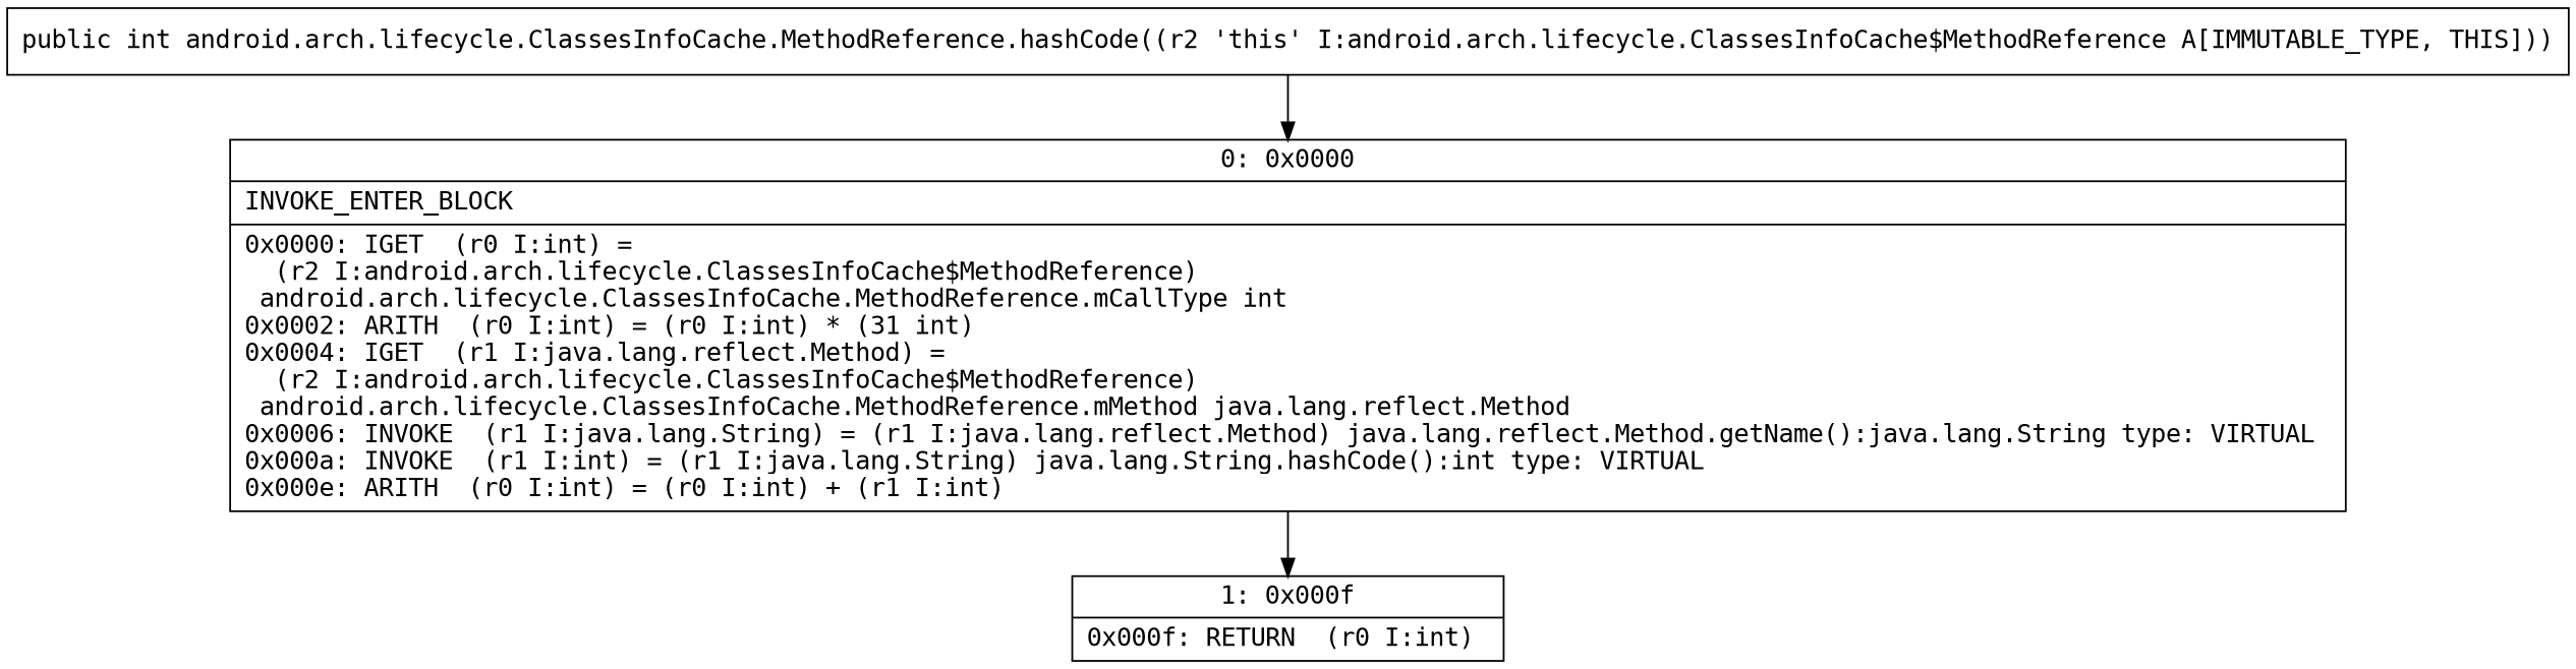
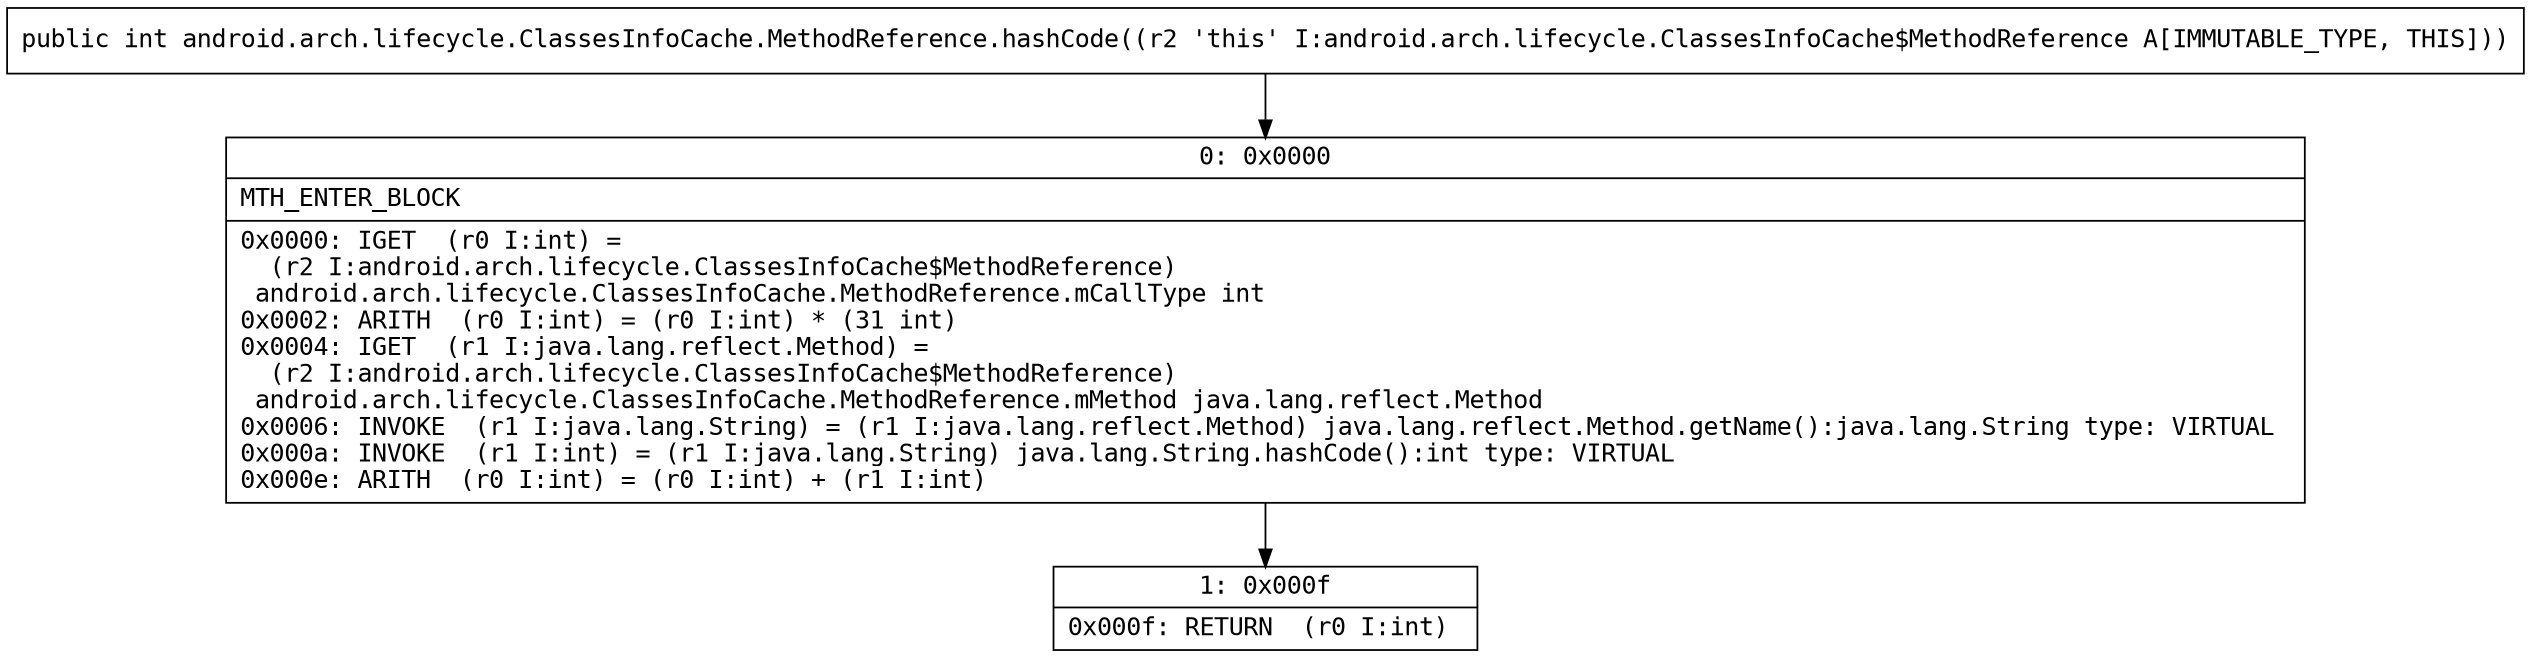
  digraph {
    fontname="DejaVu Sans Mono"
    node [shape=record fontname="DejaVu Sans Mono"]
    edge [fontname="DejaVu Sans Mono"]
-   n1 [label="{0\:\ 0x0000|INVOKE_ENTER_BLOCK\l|0x0000: IGET  (r0 I:int) = \l  (r2 I:android.arch.lifecycle.ClassesInfoCache$MethodReference)\l android.arch.lifecycle.ClassesInfoCache.MethodReference.mCallType int \l0x0002: ARITH  (r0 I:int) = (r0 I:int) * (31 int) \l0x0004: IGET  (r1 I:java.lang.reflect.Method) = \l  (r2 I:android.arch.lifecycle.ClassesInfoCache$MethodReference)\l android.arch.lifecycle.ClassesInfoCache.MethodReference.mMethod java.lang.reflect.Method \l0x0006: INVOKE  (r1 I:java.lang.String) = (r1 I:java.lang.reflect.Method) java.lang.reflect.Method.getName():java.lang.String type: VIRTUAL \l0x000a: INVOKE  (r1 I:int) = (r1 I:java.lang.String) java.lang.String.hashCode():int type: VIRTUAL \l0x000e: ARITH  (r0 I:int) = (r0 I:int) + (r1 I:int) \l}"]
+   n1 [label="{0\:\ 0x0000|MTH_ENTER_BLOCK\l|0x0000: IGET  (r0 I:int) = \l  (r2 I:android.arch.lifecycle.ClassesInfoCache$MethodReference)\l android.arch.lifecycle.ClassesInfoCache.MethodReference.mCallType int \l0x0002: ARITH  (r0 I:int) = (r0 I:int) * (31 int) \l0x0004: IGET  (r1 I:java.lang.reflect.Method) = \l  (r2 I:android.arch.lifecycle.ClassesInfoCache$MethodReference)\l android.arch.lifecycle.ClassesInfoCache.MethodReference.mMethod java.lang.reflect.Method \l0x0006: INVOKE  (r1 I:java.lang.String) = (r1 I:java.lang.reflect.Method) java.lang.reflect.Method.getName():java.lang.String type: VIRTUAL \l0x000a: INVOKE  (r1 I:int) = (r1 I:java.lang.String) java.lang.String.hashCode():int type: VIRTUAL \l0x000e: ARITH  (r0 I:int) = (r0 I:int) + (r1 I:int) \l}"]
    n2 [label="{1\:\ 0x000f|0x000f: RETURN  (r0 I:int) \l}"]
    n3 [label="{public int android.arch.lifecycle.ClassesInfoCache.MethodReference.hashCode((r2 'this' I:android.arch.lifecycle.ClassesInfoCache$MethodReference A[IMMUTABLE_TYPE, THIS])) }"]
    n1 -> n2
    n3 -> n1
  }
